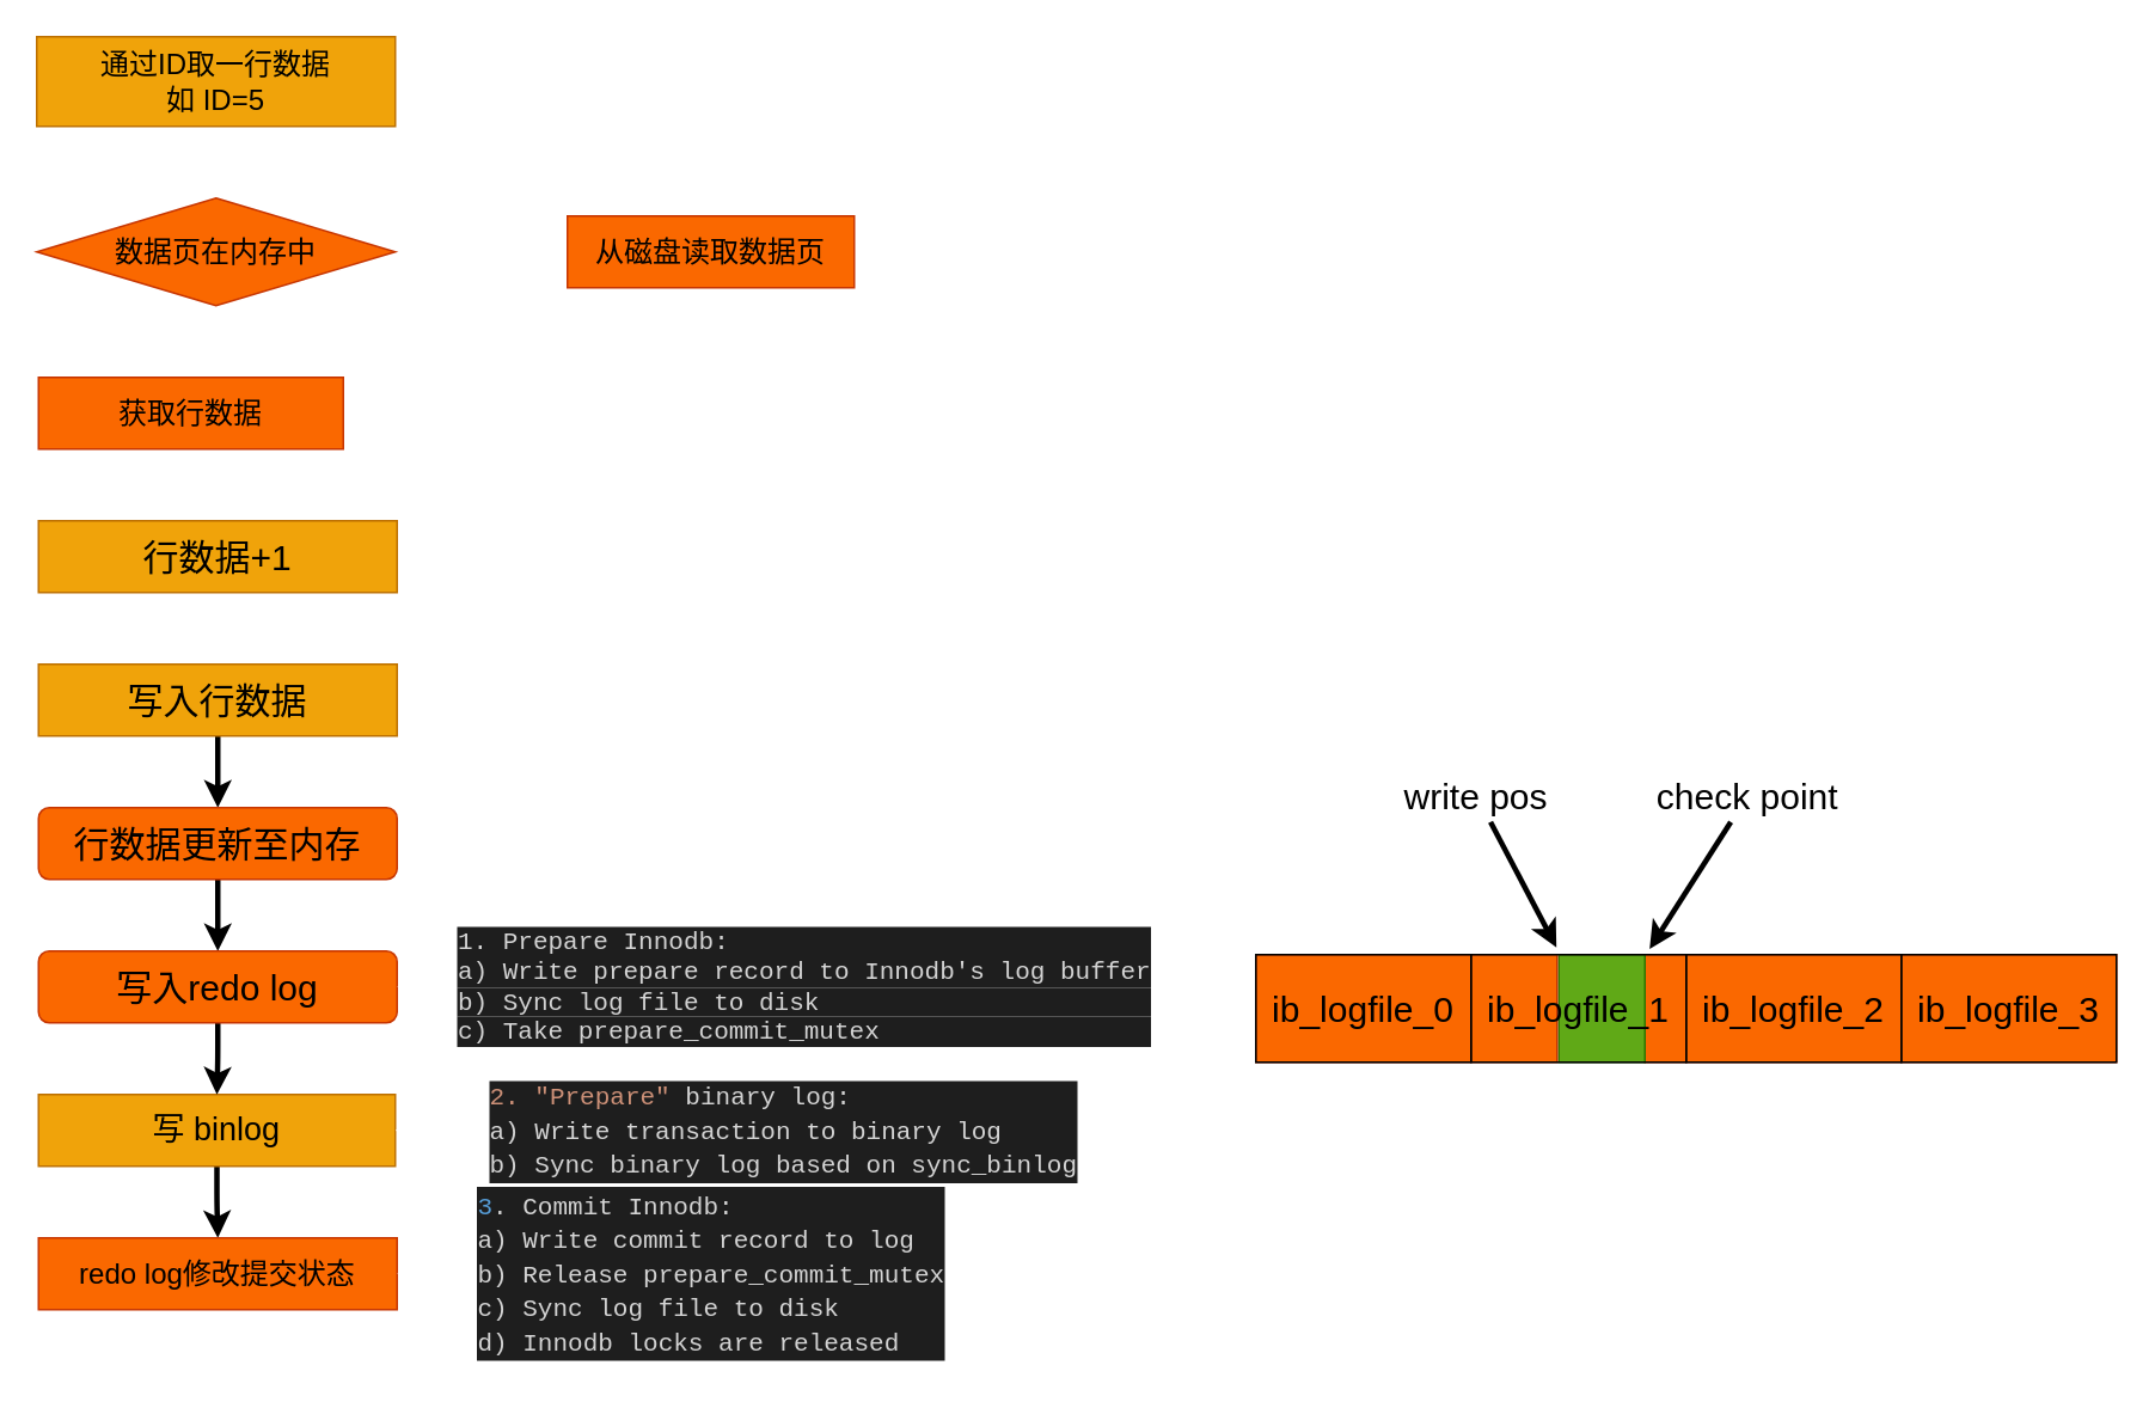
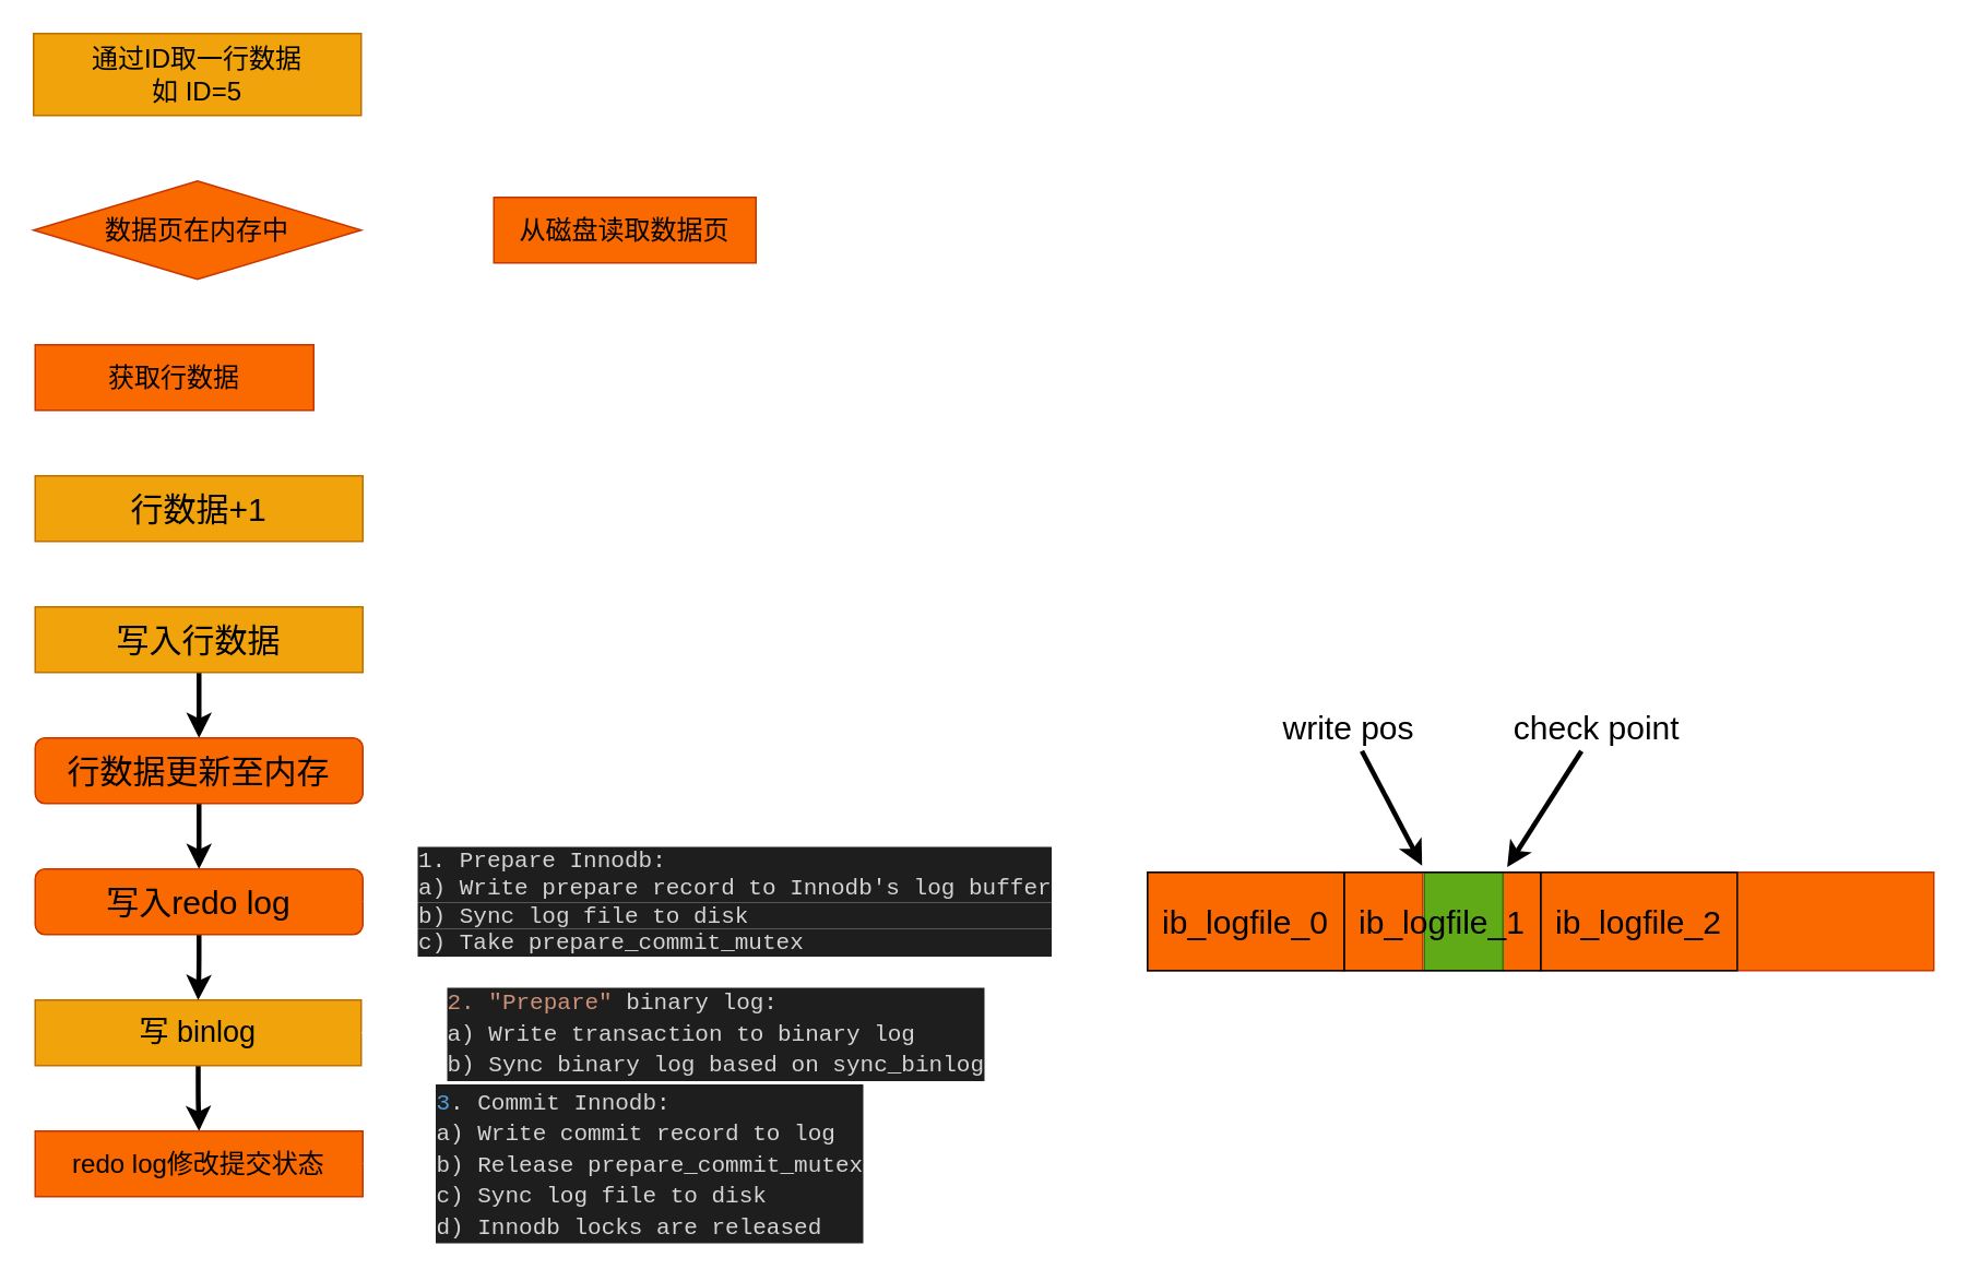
  <mxCell id="0" />
  <mxCell id="1" parent="0" />
  <mxCell id="2" value="" style="rounded=0;whiteSpace=wrap;html=1;fontSize=20;fillColor=#fa6800;fontColor=#000000;strokeColor=#C73500;" vertex="1" parent="1"><mxGeometry x="917" y="532" width="263" height="60" as="geometry" /></mxCell>
  <mxCell id="3" value="" style="rounded=0;whiteSpace=wrap;html=1;fontSize=16;fillColor=#60a917;fontColor=#ffffff;strokeColor=#2D7600;" vertex="1" parent="1"><mxGeometry x="869" y="532" width="48" height="60" as="geometry" /></mxCell>
  <mxCell id="4" value="" style="rounded=0;whiteSpace=wrap;html=1;fontSize=20;fillColor=#fa6800;fontColor=#000000;strokeColor=#C73500;" vertex="1" parent="1"><mxGeometry x="700" y="532" width="168" height="60" as="geometry" /></mxCell>
  <mxCell id="5" style="edgeStyle=none;html=1;exitX=0.5;exitY=1;exitDx=0;exitDy=0;entryX=0.5;entryY=0;entryDx=0;entryDy=0;labelBackgroundColor=#0D292A;fontSize=20;strokeWidth=3;elbow=vertical;fillColor=#dae8fc;strokeColor=#FFFFFF;" edge="1" parent="1" source="6" target="9"><mxGeometry relative="1" as="geometry" /></mxCell>
  <mxCell id="6" value="&lt;font style=&quot;font-size: 16px;&quot;&gt;通过ID取一行数据&lt;br style=&quot;font-size: 16px;&quot;&gt;如 ID=5&lt;/font&gt;" style="rounded=0;whiteSpace=wrap;html=1;fontSize=16;fillColor=#f0a30a;fontColor=#000000;strokeColor=#BD7000;" vertex="1" parent="1"><mxGeometry x="20" y="20" width="200" height="50" as="geometry" /></mxCell>
  <mxCell id="7" style="edgeStyle=none;html=1;entryX=0;entryY=0.5;entryDx=0;entryDy=0;labelBackgroundColor=#0D292A;fontSize=20;strokeWidth=3;elbow=vertical;fillColor=#dae8fc;strokeColor=#FFFFFF;" edge="1" parent="1" source="9" target="11"><mxGeometry relative="1" as="geometry" /></mxCell>
  <mxCell id="8" style="edgeStyle=none;html=1;exitX=0.5;exitY=1;exitDx=0;exitDy=0;entryX=0.5;entryY=0;entryDx=0;entryDy=0;labelBackgroundColor=#0D292A;fontSize=20;strokeWidth=3;elbow=vertical;fillColor=#fa6800;strokeColor=#FFFFFF;" edge="1" parent="1" source="9" target="13"><mxGeometry relative="1" as="geometry" /></mxCell>
  <mxCell id="9" value="&lt;font style=&quot;font-size: 16px;&quot;&gt;数据页在内存中&lt;/font&gt;" style="rhombus;whiteSpace=wrap;html=1;rounded=0;fontSize=16;fillColor=#fa6800;fontColor=#000000;strokeColor=#C73500;" vertex="1" parent="1"><mxGeometry x="20" y="110" width="200" height="60" as="geometry" /></mxCell>
  <mxCell id="10" style="edgeStyle=elbowEdgeStyle;html=1;entryX=1;entryY=0.5;entryDx=0;entryDy=0;labelBackgroundColor=#0D292A;fontSize=20;strokeWidth=3;elbow=vertical;fillColor=#fa6800;strokeColor=#FFFFFF;" edge="1" parent="1" source="11" target="13"><mxGeometry relative="1" as="geometry"><Array as="points"><mxPoint x="381" y="230" /></Array></mxGeometry></mxCell>
- <mxCell id="11" value="&lt;font style=&quot;font-size: 16px;&quot;&gt;从磁盘读取数据页&lt;/font&gt;" style="whiteSpace=wrap;html=1;rounded=0;fontSize=16;fillColor=#fa6800;fontColor=#000000;strokeColor=#C73500;" vertex="1" parent="1"><mxGeometry x="316" y="120" width="160" height="40" as="geometry" /></mxCell>
+ <mxCell id="11" value="&lt;font style=&quot;font-size: 16px;&quot;&gt;从磁盘读取数据页&lt;/font&gt;" style="whiteSpace=wrap;html=1;rounded=0;fontSize=16;fillColor=#fa6800;fontColor=#000000;strokeColor=#C73500;" vertex="1" parent="1"><mxGeometry x="301" y="120" width="160" height="40" as="geometry" /></mxCell>
  <mxCell id="12" value="" style="edgeStyle=elbowEdgeStyle;elbow=vertical;html=1;fontSize=16;strokeWidth=3;entryX=0.5;entryY=0;entryDx=0;entryDy=0;strokeColor=#FFFFFF;" edge="1" parent="1" source="13" target="26"><mxGeometry relative="1" as="geometry"><mxPoint x="131" y="321" as="targetPoint" /><Array as="points" /></mxGeometry></mxCell>
  <mxCell id="13" value="&lt;font style=&quot;font-size: 16px;&quot;&gt;获取行数据&lt;/font&gt;" style="whiteSpace=wrap;html=1;rounded=0;fontSize=16;fillColor=#fa6800;fontColor=#000000;strokeColor=#C73500;" vertex="1" parent="1"><mxGeometry x="21" y="210" width="170" height="40" as="geometry" /></mxCell>
  <mxCell id="14" style="edgeStyle=elbowEdgeStyle;elbow=vertical;html=1;exitX=0.5;exitY=1;exitDx=0;exitDy=0;entryX=0.5;entryY=0;entryDx=0;entryDy=0;labelBackgroundColor=#0D292A;fontSize=20;strokeWidth=3;" edge="1" parent="1" source="15" target="16"><mxGeometry relative="1" as="geometry" /></mxCell>
  <mxCell id="15" value="&lt;font style=&quot;font-size: 18px&quot;&gt;写 binlog&lt;/font&gt;" style="whiteSpace=wrap;html=1;fontSize=16;rounded=0;fillColor=#f0a30a;fontColor=#000000;strokeColor=#BD7000;" vertex="1" parent="1"><mxGeometry x="21" y="610" width="199" height="40" as="geometry" /></mxCell>
  <mxCell id="16" value="redo log修改提交状态" style="whiteSpace=wrap;html=1;fontSize=16;rounded=0;fillColor=#fa6800;fontColor=#000000;strokeColor=#C73500;" vertex="1" parent="1"><mxGeometry x="21" y="690" width="200" height="40" as="geometry" /></mxCell>
  <mxCell id="17" value="ib_logfile_0" style="rounded=0;whiteSpace=wrap;html=1;fontSize=20;fillColor=none;" vertex="1" parent="1"><mxGeometry x="700" y="532" width="120" height="60" as="geometry" /></mxCell>
  <mxCell id="18" value="&lt;span style=&quot;font-size: 20px;&quot;&gt;ib_logfile_1&lt;/span&gt;" style="rounded=0;whiteSpace=wrap;html=1;fontSize=20;fillColor=none;" vertex="1" parent="1"><mxGeometry x="820" y="532" width="120" height="60" as="geometry" /></mxCell>
  <mxCell id="19" value="&lt;span style=&quot;font-size: 20px;&quot;&gt;ib_logfile_2&lt;/span&gt;" style="rounded=0;whiteSpace=wrap;html=1;fontSize=20;fillColor=none;" vertex="1" parent="1"><mxGeometry x="940" y="532" width="120" height="60" as="geometry" /></mxCell>
- <mxCell id="20" value="&lt;span style=&quot;font-size: 20px;&quot;&gt;ib_logfile_3&lt;/span&gt;" style="rounded=0;whiteSpace=wrap;html=1;fontSize=20;fillColor=none;" vertex="1" parent="1"><mxGeometry x="1060" y="532" width="120" height="60" as="geometry" /></mxCell>
  <mxCell id="21" style="elbow=vertical;html=1;entryX=0.397;entryY=-0.067;entryDx=0;entryDy=0;entryPerimeter=0;fontSize=20;strokeWidth=3;" edge="1" parent="1" source="22" target="18"><mxGeometry relative="1" as="geometry" /></mxCell>
  <mxCell id="22" value="write pos" style="text;html=1;strokeColor=none;fillColor=none;align=center;verticalAlign=middle;whiteSpace=wrap;rounded=0;fontSize=20;" vertex="1" parent="1"><mxGeometry x="778" y="428" width="90" height="30" as="geometry" /></mxCell>
  <mxCell id="23" style="edgeStyle=none;html=1;entryX=0.83;entryY=-0.053;entryDx=0;entryDy=0;entryPerimeter=0;fontSize=20;strokeWidth=3;elbow=vertical;" edge="1" parent="1" source="24" target="18"><mxGeometry relative="1" as="geometry" /></mxCell>
  <mxCell id="24" value="check point" style="text;html=1;strokeColor=none;fillColor=none;align=center;verticalAlign=middle;whiteSpace=wrap;rounded=0;fontSize=20;" vertex="1" parent="1"><mxGeometry x="917" y="428" width="115" height="30" as="geometry" /></mxCell>
  <mxCell id="25" style="edgeStyle=none;html=1;exitX=0.5;exitY=1;exitDx=0;exitDy=0;entryX=0.5;entryY=0;entryDx=0;entryDy=0;labelBackgroundColor=#0D292A;fontSize=20;strokeWidth=3;elbow=vertical;fillColor=#f0a30a;strokeColor=#FFFFFF;" edge="1" parent="1" source="26" target="28"><mxGeometry relative="1" as="geometry" /></mxCell>
  <mxCell id="26" value="行数据+1" style="rounded=0;whiteSpace=wrap;html=1;labelBackgroundColor=none;fontSize=20;fillColor=#f0a30a;fontColor=#000000;strokeColor=#BD7000;" vertex="1" parent="1"><mxGeometry x="21" y="290" width="200" height="40" as="geometry" /></mxCell>
  <mxCell id="27" style="edgeStyle=elbowEdgeStyle;elbow=vertical;html=1;exitX=0.5;exitY=1;exitDx=0;exitDy=0;entryX=0.5;entryY=0;entryDx=0;entryDy=0;labelBackgroundColor=#0D292A;fontSize=20;strokeWidth=3;" edge="1" parent="1" source="28" target="30"><mxGeometry relative="1" as="geometry" /></mxCell>
  <mxCell id="28" value="写入行数据" style="rounded=0;whiteSpace=wrap;html=1;labelBackgroundColor=none;fontSize=20;fillColor=#f0a30a;fontColor=#000000;strokeColor=#BD7000;" vertex="1" parent="1"><mxGeometry x="21" y="370" width="200" height="40" as="geometry" /></mxCell>
  <mxCell id="29" style="edgeStyle=elbowEdgeStyle;elbow=vertical;html=1;exitX=0.5;exitY=1;exitDx=0;exitDy=0;entryX=0.5;entryY=0;entryDx=0;entryDy=0;labelBackgroundColor=#0D292A;fontSize=20;strokeWidth=3;" edge="1" parent="1" source="30" target="32"><mxGeometry relative="1" as="geometry" /></mxCell>
  <mxCell id="30" value="行数据更新至内存" style="rounded=1;whiteSpace=wrap;html=1;labelBackgroundColor=none;fontSize=20;fillColor=#fa6800;fontColor=#000000;strokeColor=#C73500;" vertex="1" parent="1"><mxGeometry x="21" y="450" width="200" height="40" as="geometry" /></mxCell>
  <mxCell id="31" style="edgeStyle=elbowEdgeStyle;elbow=vertical;html=1;exitX=0.5;exitY=1;exitDx=0;exitDy=0;entryX=0.5;entryY=0;entryDx=0;entryDy=0;labelBackgroundColor=#0D292A;fontSize=20;strokeWidth=3;" edge="1" parent="1" source="32" target="15"><mxGeometry relative="1" as="geometry" /></mxCell>
  <mxCell id="32" value="写入redo log" style="rounded=1;whiteSpace=wrap;html=1;labelBackgroundColor=none;fontSize=20;fillColor=#fa6800;fontColor=#000000;strokeColor=#C73500;" vertex="1" parent="1"><mxGeometry x="21" y="530" width="200" height="40" as="geometry" /></mxCell>
  <mxCell id="33" style="edgeStyle=elbowEdgeStyle;elbow=vertical;html=1;entryX=1;entryY=0.5;entryDx=0;entryDy=0;dashed=1;labelBackgroundColor=#0D292A;fontSize=18;strokeColor=#FFFFFF;strokeWidth=3;" edge="1" parent="1" source="34" target="15"><mxGeometry relative="1" as="geometry" /></mxCell>
  <mxCell id="34" value="&lt;div style=&quot;color: rgb(212 , 212 , 212) ; background-color: rgb(30 , 30 , 30) ; font-family: &amp;#34;consolas&amp;#34; , &amp;#34;courier new&amp;#34; , monospace ; font-size: 14px ; line-height: 19px&quot;&gt;&lt;div&gt;&lt;span style=&quot;color: #ce9178&quot;&gt;2. &quot;Prepare&quot;&lt;/span&gt; binary log:&lt;/div&gt;&lt;div&gt;a) Write transaction to binary log&lt;/div&gt;&lt;div&gt;b) Sync binary log based on sync_binlog&lt;/div&gt;&lt;/div&gt;" style="text;html=1;align=left;verticalAlign=middle;resizable=0;points=[];autosize=1;strokeColor=none;fillColor=none;fontSize=18;" vertex="1" parent="1"><mxGeometry x="271" y="601" width="310" height="59" as="geometry" /></mxCell>
  <mxCell id="35" style="edgeStyle=elbowEdgeStyle;elbow=vertical;html=1;entryX=1;entryY=0.5;entryDx=0;entryDy=0;dashed=1;labelBackgroundColor=#0D292A;fontSize=18;strokeColor=#FFFFFF;strokeWidth=3;" edge="1" parent="1" source="36" target="32"><mxGeometry relative="1" as="geometry" /></mxCell>
  <mxCell id="36" value="&lt;div style=&quot;color: rgb(212 , 212 , 212) ; font-family: &amp;#34;consolas&amp;#34; , &amp;#34;courier new&amp;#34; , monospace ; font-size: 14px ; text-align: left ; background-color: rgb(30 , 30 , 30)&quot;&gt;1. Prepare Innodb:&lt;/div&gt;&lt;div style=&quot;color: rgb(212 , 212 , 212) ; font-family: &amp;#34;consolas&amp;#34; , &amp;#34;courier new&amp;#34; , monospace ; font-size: 14px ; text-align: left ; background-color: rgb(30 , 30 , 30)&quot;&gt;a) Write prepare record to Innodb's log buffer&lt;/div&gt;&lt;div style=&quot;color: rgb(212 , 212 , 212) ; font-family: &amp;#34;consolas&amp;#34; , &amp;#34;courier new&amp;#34; , monospace ; font-size: 14px ; text-align: left ; background-color: rgb(30 , 30 , 30)&quot;&gt;b) Sync log file to disk&lt;/div&gt;&lt;div style=&quot;color: rgb(212 , 212 , 212) ; font-family: &amp;#34;consolas&amp;#34; , &amp;#34;courier new&amp;#34; , monospace ; font-size: 14px ; text-align: left ; background-color: rgb(30 , 30 , 30)&quot;&gt;c) Take prepare_commit_mutex&lt;/div&gt;" style="text;html=1;align=center;verticalAlign=middle;resizable=0;points=[];autosize=1;strokeColor=none;fillColor=none;fontSize=18;" vertex="1" parent="1"><mxGeometry x="266" y="505" width="364" height="90" as="geometry" /></mxCell>
  <mxCell id="37" style="edgeStyle=elbowEdgeStyle;elbow=vertical;html=1;entryX=1;entryY=0.5;entryDx=0;entryDy=0;dashed=1;labelBackgroundColor=#0D292A;fontSize=18;strokeColor=#FFFFFF;strokeWidth=3;" edge="1" parent="1" source="38" target="16"><mxGeometry relative="1" as="geometry" /></mxCell>
  <mxCell id="38" value="&lt;div style=&quot;background-color: rgb(30 , 30 , 30) ; line-height: 19px&quot;&gt;&lt;div style=&quot;text-align: left&quot;&gt;&lt;span style=&quot;font-family: &amp;#34;consolas&amp;#34; , &amp;#34;courier new&amp;#34; , monospace ; font-size: 14px ; color: rgb(86 , 156 , 214)&quot;&gt;3&lt;/span&gt;&lt;span style=&quot;color: rgb(212 , 212 , 212) ; font-family: &amp;#34;consolas&amp;#34; , &amp;#34;courier new&amp;#34; , monospace ; font-size: 14px&quot;&gt;. Commit Innodb:&lt;/span&gt;&lt;br&gt;&lt;/div&gt;&lt;div style=&quot;text-align: left ; color: rgb(212 , 212 , 212) ; font-family: &amp;#34;consolas&amp;#34; , &amp;#34;courier new&amp;#34; , monospace ; font-size: 14px&quot;&gt;a) Write commit record to log&lt;/div&gt;&lt;div style=&quot;text-align: left ; color: rgb(212 , 212 , 212) ; font-family: &amp;#34;consolas&amp;#34; , &amp;#34;courier new&amp;#34; , monospace ; font-size: 14px&quot;&gt;b) Release prepare_commit_mutex&lt;/div&gt;&lt;div style=&quot;text-align: left ; color: rgb(212 , 212 , 212) ; font-family: &amp;#34;consolas&amp;#34; , &amp;#34;courier new&amp;#34; , monospace ; font-size: 14px&quot;&gt;c) Sync log file to disk&lt;/div&gt;&lt;div style=&quot;text-align: left ; color: rgb(212 , 212 , 212) ; font-family: &amp;#34;consolas&amp;#34; , &amp;#34;courier new&amp;#34; , monospace ; font-size: 14px&quot;&gt;d) Innodb locks are released&lt;/div&gt;&lt;/div&gt;" style="text;html=1;align=center;verticalAlign=middle;resizable=0;points=[];autosize=1;strokeColor=none;fillColor=none;fontSize=18;" vertex="1" parent="1"><mxGeometry x="271" y="660" width="250" height="100" as="geometry" /></mxCell>
